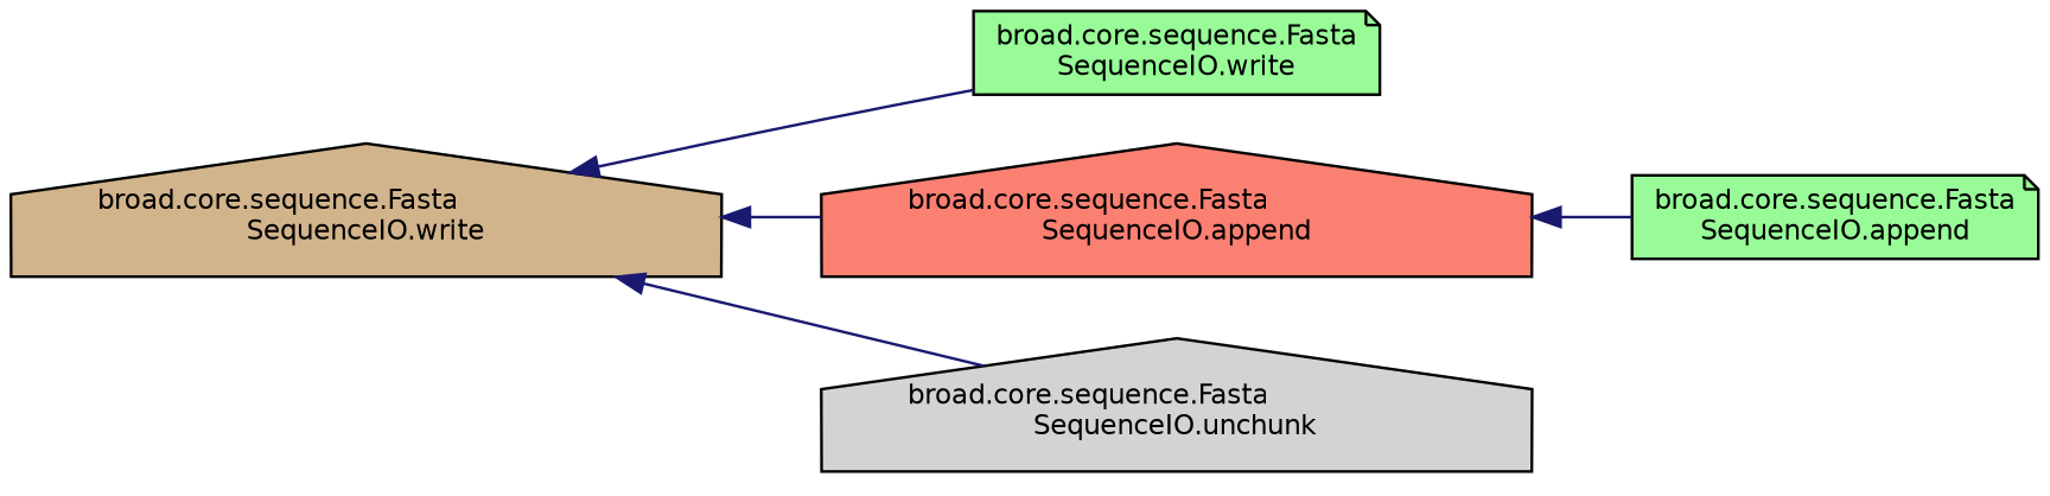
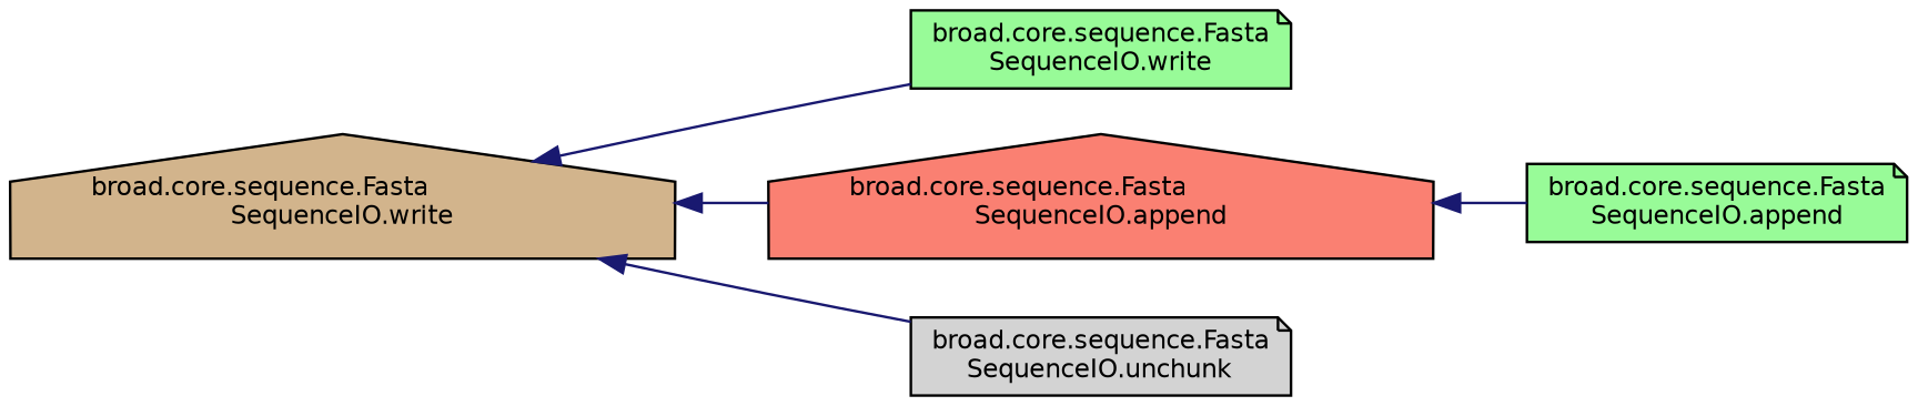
  digraph {
    rankdir=LR
    node [color=black fillcolor=palegreen fontname=Helvetica fontsize=10 shape=house style=filled]
    edge [color=midnightblue dir=back fontname=Helvetica fontsize=10 labelfontname=Helvetica labelfontsize=10 style=solid]
    n1 [fillcolor=tan fontcolor=black height=0.2 label="broad.core.sequence.Fasta\lSequenceIO.write" width=0.4]
    n2 [height=0.2 label="broad.core.sequence.Fasta\lSequenceIO.write" shape=note width=0.4]
    n3 [fillcolor=salmon height=0.2 label="broad.core.sequence.Fasta\lSequenceIO.append" width=0.4]
-   n4 [fillcolor=lightgrey height=0.2 label="broad.core.sequence.Fasta\lSequenceIO.unchunk" width=0.4]
+   n4 [fillcolor=lightgrey height=0.2 label="broad.core.sequence.Fasta\lSequenceIO.unchunk" shape=note width=0.4]
    n5 [height=0.2 label="broad.core.sequence.Fasta\lSequenceIO.append" shape=note width=0.4]
    n1 -> n2
    n1 -> n3
    n1 -> n4
    n3 -> n5
  }
